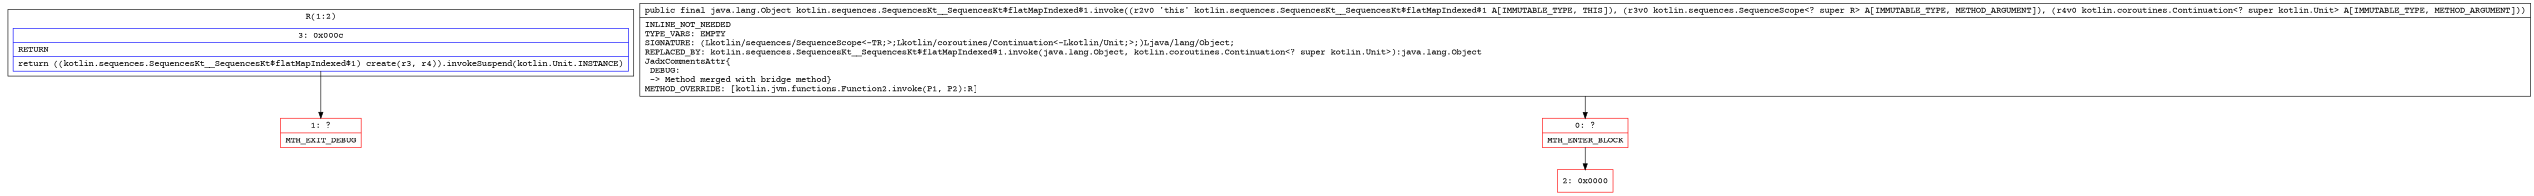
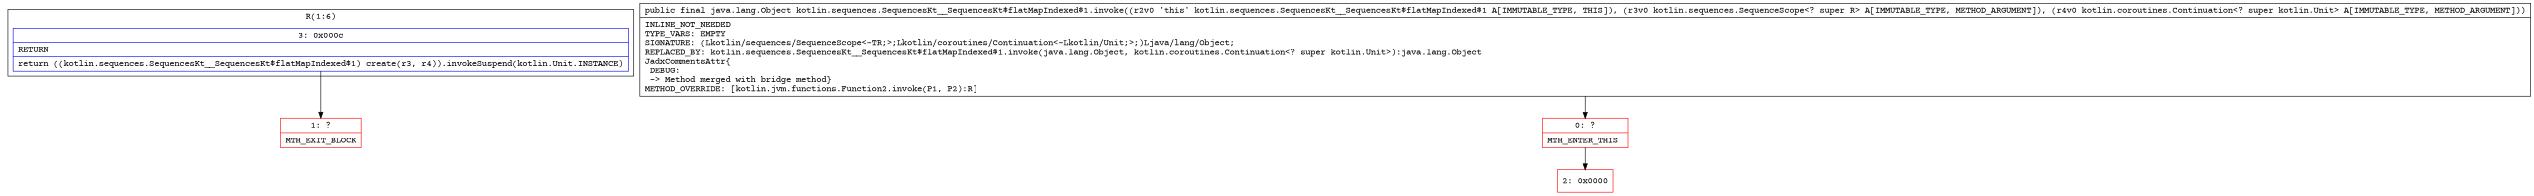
  digraph {
    fontname="Courier Prime"
    node [color=red fontname="Courier Prime" shape=record]
    edge [fontname="Courier Prime"]
    n1 [color=blue label="{3\:\ 0x000c|RETURN\l|return ((kotlin.sequences.SequencesKt__SequencesKt$flatMapIndexed$1) create(r3, r4)).invokeSuspend(kotlin.Unit.INSTANCE)\l}"]
-   n2 [label="{1\:\ ?|MTH_EXIT_DEBUG\l}"]
-   n3 [label="{0\:\ ?|MTH_ENTER_BLOCK\l}"]
+   n2 [label="{1\:\ ?|MTH_EXIT_BLOCK\l}"]
+   n3 [label="{0\:\ ?|MTH_ENTER_THIS\l}"]
    n4 [label="{2\:\ 0x0000}"]
    n5 [label="{public final java.lang.Object kotlin.sequences.SequencesKt__SequencesKt$flatMapIndexed$1.invoke((r2v0 'this' kotlin.sequences.SequencesKt__SequencesKt$flatMapIndexed$1 A[IMMUTABLE_TYPE, THIS]), (r3v0 kotlin.sequences.SequenceScope\<? super R\> A[IMMUTABLE_TYPE, METHOD_ARGUMENT]), (r4v0 kotlin.coroutines.Continuation\<? super kotlin.Unit\> A[IMMUTABLE_TYPE, METHOD_ARGUMENT]))  | INLINE_NOT_NEEDED\lTYPE_VARS: EMPTY\lSIGNATURE: (Lkotlin\/sequences\/SequenceScope\<\-TR;\>;Lkotlin\/coroutines\/Continuation\<\-Lkotlin\/Unit;\>;)Ljava\/lang\/Object;\lREPLACED_BY: kotlin.sequences.SequencesKt__SequencesKt$flatMapIndexed$1.invoke(java.lang.Object, kotlin.coroutines.Continuation\<? super kotlin.Unit\>):java.lang.Object\lJadxCommentsAttr\{\l DEBUG: \l \-\> Method merged with bridge method\}\lMETHOD_OVERRIDE: [kotlin.jvm.functions.Function2.invoke(P1, P2):R]\l}" color=""]
    subgraph cluster_1 {
-     label="R(1:2)"
+     label="R(1:6)"
      n1
    }
    n1 -> n2
    n3 -> n4
    n5 -> n3
  }
